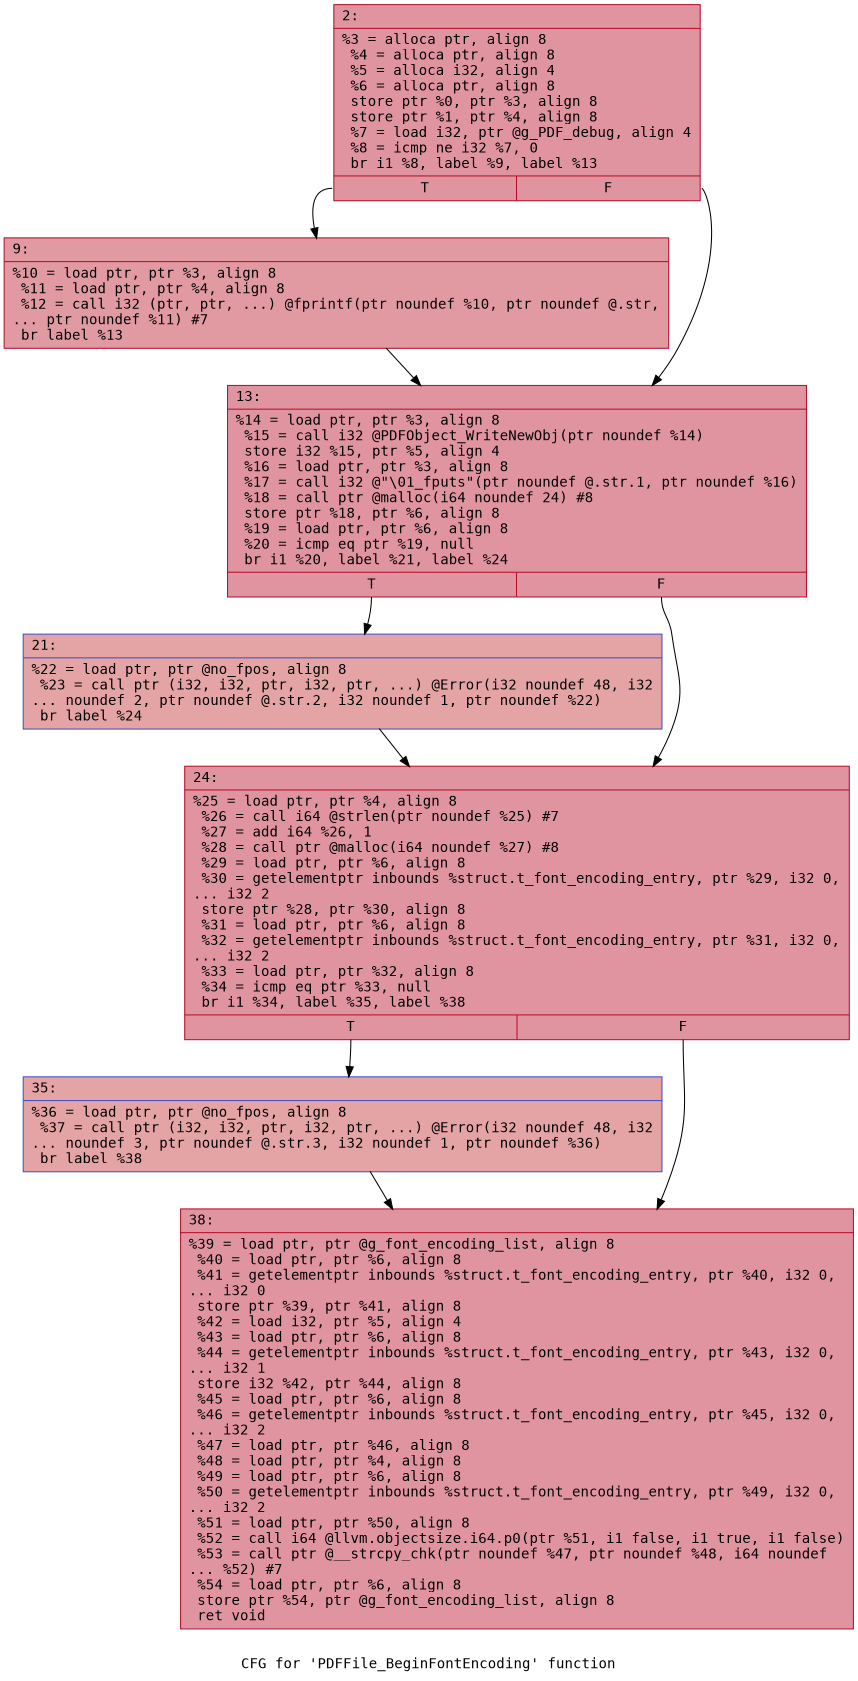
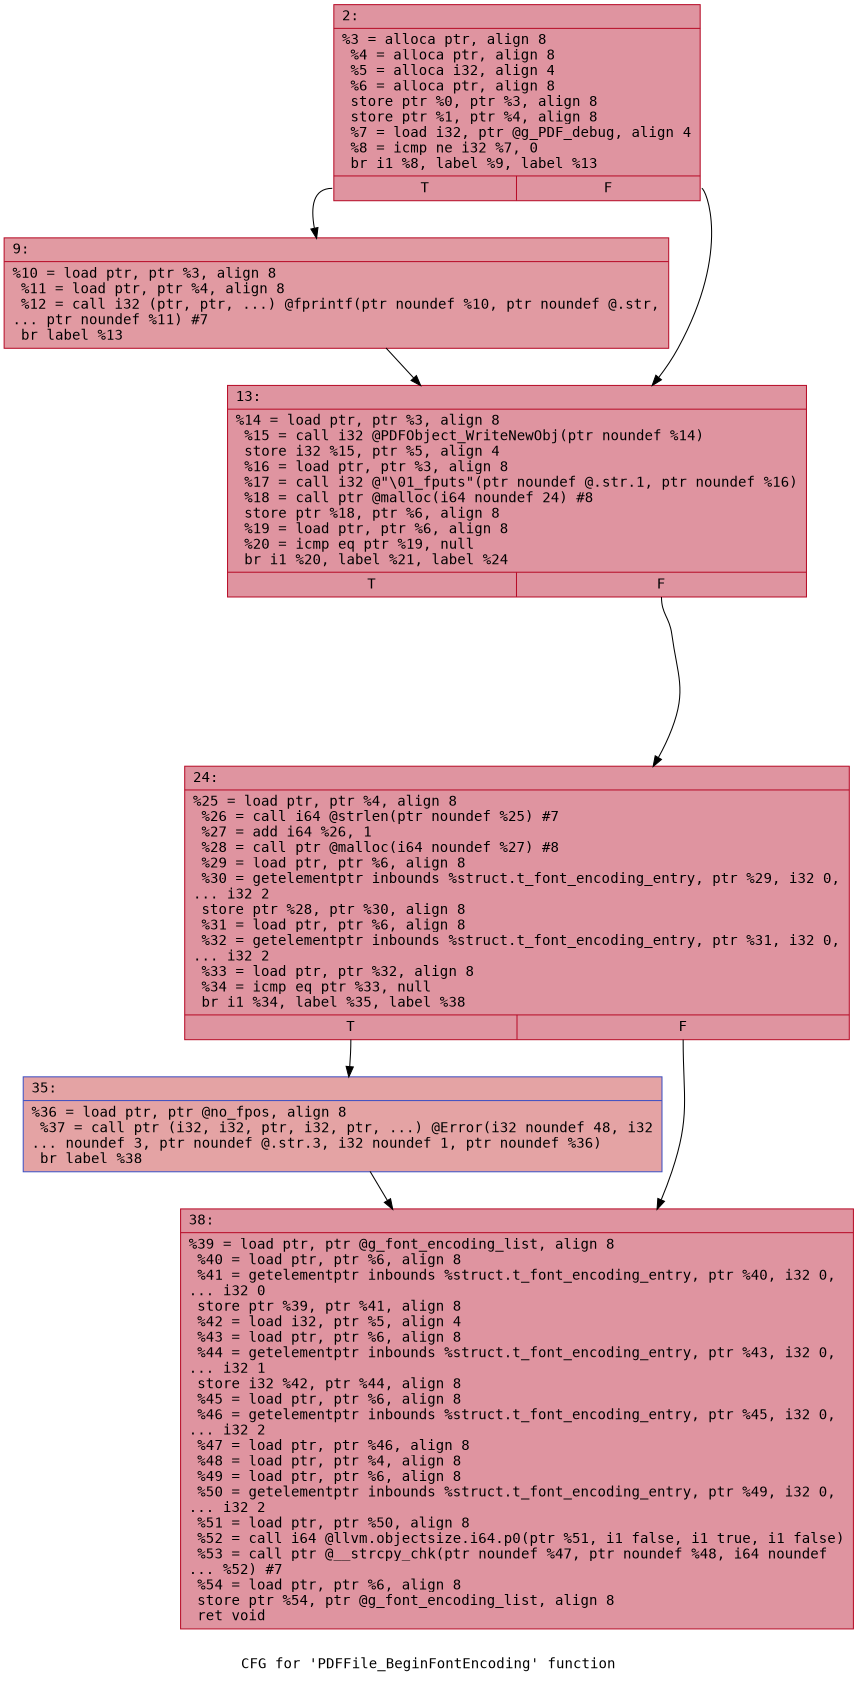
  digraph {
    label="CFG for 'PDFFile_BeginFontEncoding' function"
    fontname="DejaVu Sans Mono"
    node [color="#b70d28ff" fillcolor="#b70d2870" fontname="DejaVu Sans Mono" shape=record style=filled]
    edge [fontname="DejaVu Sans Mono"]
    n1 [label="{2:\l|  %3 = alloca ptr, align 8\l  %4 = alloca ptr, align 8\l  %5 = alloca i32, align 4\l  %6 = alloca ptr, align 8\l  store ptr %0, ptr %3, align 8\l  store ptr %1, ptr %4, align 8\l  %7 = load i32, ptr @g_PDF_debug, align 4\l  %8 = icmp ne i32 %7, 0\l  br i1 %8, label %9, label %13\l|{<s0>T|<s1>F}}"]
    n2 [fillcolor="#bb1b2c70" label="{9:\l|  %10 = load ptr, ptr %3, align 8\l  %11 = load ptr, ptr %4, align 8\l  %12 = call i32 (ptr, ptr, ...) @fprintf(ptr noundef %10, ptr noundef @.str,\l... ptr noundef %11) #7\l  br label %13\l}"]
    n3 [label="{13:\l|  %14 = load ptr, ptr %3, align 8\l  %15 = call i32 @PDFObject_WriteNewObj(ptr noundef %14)\l  store i32 %15, ptr %5, align 4\l  %16 = load ptr, ptr %3, align 8\l  %17 = call i32 @\"\\01_fputs\"(ptr noundef @.str.1, ptr noundef %16)\l  %18 = call ptr @malloc(i64 noundef 24) #8\l  store ptr %18, ptr %6, align 8\l  %19 = load ptr, ptr %6, align 8\l  %20 = icmp eq ptr %19, null\l  br i1 %20, label %21, label %24\l|{<s0>T|<s1>F}}"]
-   n4 [color="#3d50c3ff" fillcolor="#c32e3170" label="{21:\l|  %22 = load ptr, ptr @no_fpos, align 8\l  %23 = call ptr (i32, i32, ptr, i32, ptr, ...) @Error(i32 noundef 48, i32\l... noundef 2, ptr noundef @.str.2, i32 noundef 1, ptr noundef %22)\l  br label %24\l}"]
    n5 [label="{24:\l|  %25 = load ptr, ptr %4, align 8\l  %26 = call i64 @strlen(ptr noundef %25) #7\l  %27 = add i64 %26, 1\l  %28 = call ptr @malloc(i64 noundef %27) #8\l  %29 = load ptr, ptr %6, align 8\l  %30 = getelementptr inbounds %struct.t_font_encoding_entry, ptr %29, i32 0,\l... i32 2\l  store ptr %28, ptr %30, align 8\l  %31 = load ptr, ptr %6, align 8\l  %32 = getelementptr inbounds %struct.t_font_encoding_entry, ptr %31, i32 0,\l... i32 2\l  %33 = load ptr, ptr %32, align 8\l  %34 = icmp eq ptr %33, null\l  br i1 %34, label %35, label %38\l|{<s0>T|<s1>F}}"]
    n6 [color="#3d50c3ff" fillcolor="#c32e3170" label="{35:\l|  %36 = load ptr, ptr @no_fpos, align 8\l  %37 = call ptr (i32, i32, ptr, i32, ptr, ...) @Error(i32 noundef 48, i32\l... noundef 3, ptr noundef @.str.3, i32 noundef 1, ptr noundef %36)\l  br label %38\l}"]
    n7 [label="{38:\l|  %39 = load ptr, ptr @g_font_encoding_list, align 8\l  %40 = load ptr, ptr %6, align 8\l  %41 = getelementptr inbounds %struct.t_font_encoding_entry, ptr %40, i32 0,\l... i32 0\l  store ptr %39, ptr %41, align 8\l  %42 = load i32, ptr %5, align 4\l  %43 = load ptr, ptr %6, align 8\l  %44 = getelementptr inbounds %struct.t_font_encoding_entry, ptr %43, i32 0,\l... i32 1\l  store i32 %42, ptr %44, align 8\l  %45 = load ptr, ptr %6, align 8\l  %46 = getelementptr inbounds %struct.t_font_encoding_entry, ptr %45, i32 0,\l... i32 2\l  %47 = load ptr, ptr %46, align 8\l  %48 = load ptr, ptr %4, align 8\l  %49 = load ptr, ptr %6, align 8\l  %50 = getelementptr inbounds %struct.t_font_encoding_entry, ptr %49, i32 0,\l... i32 2\l  %51 = load ptr, ptr %50, align 8\l  %52 = call i64 @llvm.objectsize.i64.p0(ptr %51, i1 false, i1 true, i1 false)\l  %53 = call ptr @__strcpy_chk(ptr noundef %47, ptr noundef %48, i64 noundef\l... %52) #7\l  %54 = load ptr, ptr %6, align 8\l  store ptr %54, ptr @g_font_encoding_list, align 8\l  ret void\l}"]
    n1 -> n2 [tailport=s0]
    n1 -> n3 [tailport=s1]
    n2 -> n3
-   n3 -> n4 [tailport=s0]
    n3 -> n5 [tailport=s1]
-   n4 -> n5
    n5 -> n6 [tailport=s0]
    n5 -> n7 [tailport=s1]
    n6 -> n7
  }
